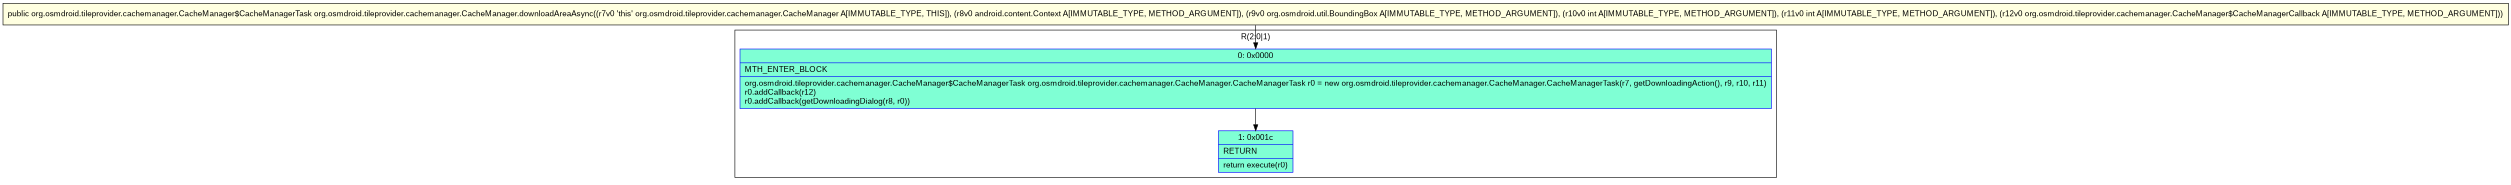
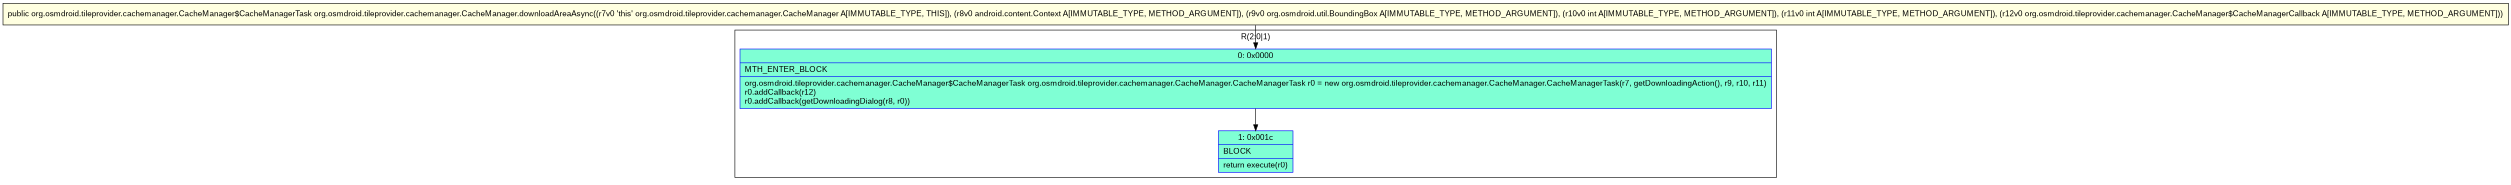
  digraph {
    fontname="Liberation Sans"
    node [color=blue shape=record style=filled fillcolor=aquamarine fontname="Liberation Sans"]
    edge [fontname="Liberation Sans"]
    n1 [label="{0\:\ 0x0000|MTH_ENTER_BLOCK\l|org.osmdroid.tileprovider.cachemanager.CacheManager$CacheManagerTask org.osmdroid.tileprovider.cachemanager.CacheManager.CacheManagerTask r0 = new org.osmdroid.tileprovider.cachemanager.CacheManager.CacheManagerTask(r7, getDownloadingAction(), r9, r10, r11)\lr0.addCallback(r12)\lr0.addCallback(getDownloadingDialog(r8, r0))\l}"]
-   n2 [label="{1\:\ 0x001c|RETURN\l|return execute(r0)\l}"]
+   n2 [label="{1\:\ 0x001c|BLOCK\l|return execute(r0)\l}"]
    n3 [label="{public org.osmdroid.tileprovider.cachemanager.CacheManager$CacheManagerTask org.osmdroid.tileprovider.cachemanager.CacheManager.downloadAreaAsync((r7v0 'this' org.osmdroid.tileprovider.cachemanager.CacheManager A[IMMUTABLE_TYPE, THIS]), (r8v0 android.content.Context A[IMMUTABLE_TYPE, METHOD_ARGUMENT]), (r9v0 org.osmdroid.util.BoundingBox A[IMMUTABLE_TYPE, METHOD_ARGUMENT]), (r10v0 int A[IMMUTABLE_TYPE, METHOD_ARGUMENT]), (r11v0 int A[IMMUTABLE_TYPE, METHOD_ARGUMENT]), (r12v0 org.osmdroid.tileprovider.cachemanager.CacheManager$CacheManagerCallback A[IMMUTABLE_TYPE, METHOD_ARGUMENT])) }" fillcolor=lightyellow color=""]
    subgraph cluster_1 {
      label="R(2:0|1)"
      n1
      n2
    }
    n1 -> n2
    n3 -> n1
  }
